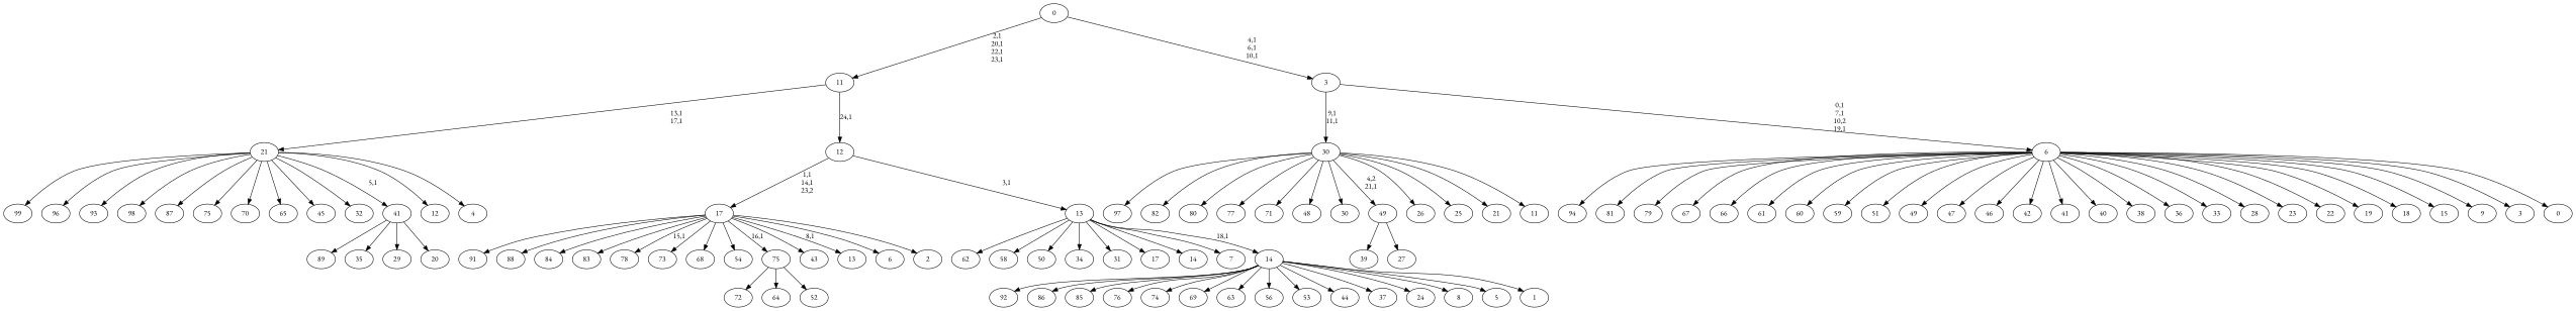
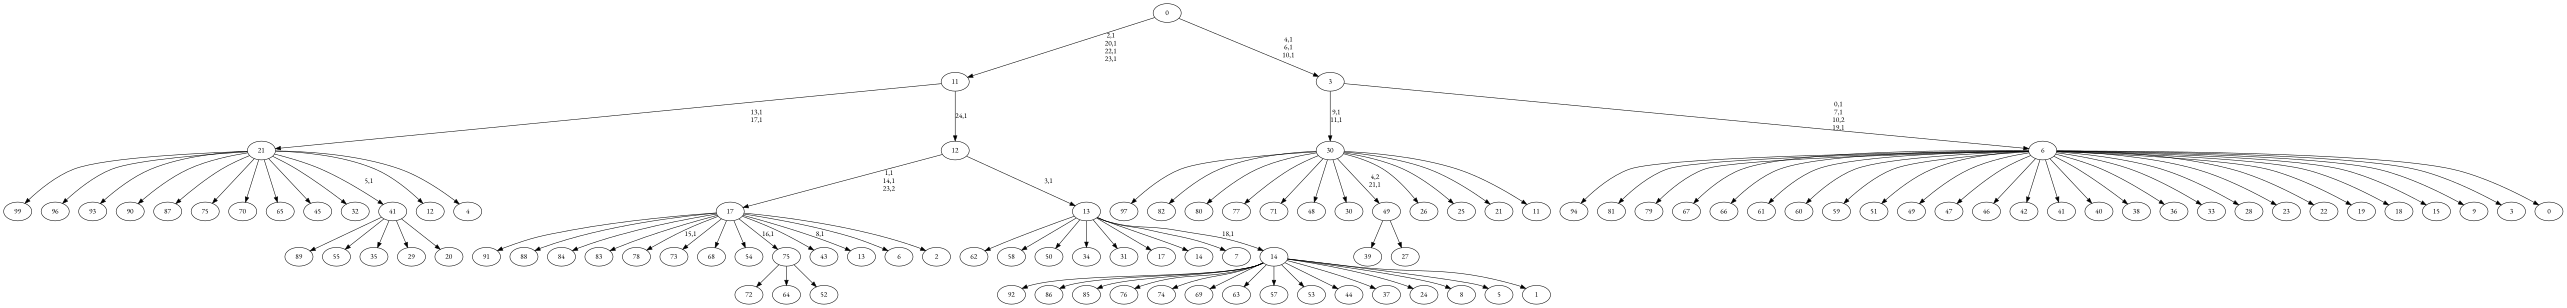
  digraph {
    fontname="EB Garamond"
    node [fontname="EB Garamond"]
    edge [fontname="EB Garamond"]
    n1 [label=99]
    n2 [label=97]
    n3 [label=96]
    n4 [label=94]
    n5 [label=93]
    n6 [label=92]
    n7 [label=91]
-   n8 [label=98]
+   n8 [label=90]
    n9 [label=89]
    n10 [label=88]
    n11 [label=87]
    n12 [label=86]
    n13 [label=85]
    n14 [label=84]
    n15 [label=83]
    n16 [label=82]
    n17 [label=81]
    n18 [label=80]
    n19 [label=79]
    n20 [label=78]
    n21 [label=77]
    n22 [label=76]
    n23 [label=75]
    n24 [label=74]
    n25 [label=73]
    n26 [label=72]
    n27 [label=71]
    n28 [label=70]
    n29 [label=69]
    n30 [label=68]
    n31 [label=67]
    n32 [label=66]
    n33 [label=65]
    n34 [label=64]
    n35 [label=63]
    n36 [label=62]
    n37 [label=61]
    n38 [label=60]
    n39 [label=59]
    n40 [label=58]
-   n41 [label=56]
+   n41 [label=57]
+   n42 [label=55]
    n43 [label=54]
    n44 [label=53]
    n45 [label=52]
    75
    n47 [label=51]
    n48 [label=50]
    n49 [label=49]
    n50 [label=48]
    n51 [label=47]
    n52 [label=46]
    n53 [label=45]
    n54 [label=44]
    n55 [label=43]
    n56 [label=42]
    n57 [label=41]
    n58 [label=40]
    n59 [label=39]
    n60 [label=38]
    n61 [label=37]
    n62 [label=36]
    n63 [label=35]
    n64 [label=34]
    n65 [label=33]
    n66 [label=32]
    n67 [label=31]
    n68 [label=30]
    n69 [label=29]
    n70 [label=28]
    n71 [label=27]
    49
    n73 [label=26]
    n74 [label=25]
    n75 [label=24]
    n76 [label=23]
    n77 [label=22]
    n78 [label=21]
    n79 [label=20]
    41
    n81 [label=19]
    n82 [label=18]
    n83 [label=17]
    n84 [label=15]
    n85 [label=14]
    n86 [label=13]
    n87 [label=12]
    n88 [label=11]
    30
    n90 [label=9]
    n91 [label=8]
    n92 [label=7]
    n93 [label=6]
    n94 [label=5]
    n95 [label=4]
    21
    n97 [label=3]
    n98 [label=2]
    17
    n100 [label=1]
    14
    13
    12
    11
    n105 [label=0]
    6
    3
    0
    75 -> n26
    75 -> n34
    75 -> n45
    49 -> n59
    49 -> n71
    41 -> n9
+   41 -> n42
    41 -> n63
    41 -> n69
    41 -> n79
    30 -> n2
    30 -> n16
    30 -> n18
    30 -> n21
    30 -> n27
    30 -> n50
    30 -> n68
    30 -> 49 [label="4,2\n21,1"]
    30 -> n73
    30 -> n74
    30 -> n78
    30 -> n88
    21 -> n1
    21 -> n3
    21 -> n5
    21 -> n8
    21 -> n11
    21 -> n23
    21 -> n28
    21 -> n33
    21 -> n53
    21 -> n66
    21 -> 41 [label="5,1"]
    21 -> n87
    21 -> n95
    17 -> n7
    17 -> n10
    17 -> n14
    17 -> n15
    17 -> n20 [label="15,1"]
    17 -> n25
    17 -> n30
    17 -> n43
    17 -> 75 [label="16,1"]
    17 -> n55
    17 -> n86 [label="8,1"]
    17 -> n93
    17 -> n98
    14 -> n6
    14 -> n12
    14 -> n13
    14 -> n22
    14 -> n24
    14 -> n29
    14 -> n35
    14 -> n41
    14 -> n44
    14 -> n54
    14 -> n61
    14 -> n75
    14 -> n91
    14 -> n94
    14 -> n100
    13 -> n36
    13 -> n40
    13 -> n48
    13 -> n64
    13 -> n67
    13 -> n83
    13 -> n85
    13 -> n92
    13 -> 14 [label="18,1"]
    12 -> 17 [label="1,1\n14,1\n23,2"]
    12 -> 13 [label="3,1"]
    11 -> 21 [label="13,1\n17,1"]
    11 -> 12 [label="24,1"]
    6 -> n4
    6 -> n17
    6 -> n19
    6 -> n31
    6 -> n32
    6 -> n37
    6 -> n38
    6 -> n39
    6 -> n47
    6 -> n49
    6 -> n51
    6 -> n52
    6 -> n56
    6 -> n57
    6 -> n58
    6 -> n60
    6 -> n62
    6 -> n65
    6 -> n70
    6 -> n76
    6 -> n77
    6 -> n81
    6 -> n82
    6 -> n84
    6 -> n90
    6 -> n97
    6 -> n105
    3 -> 30 [label="9,1\n11,1"]
    3 -> 6 [label="0,1\n7,1\n10,2\n19,1"]
    0 -> 11 [label="2,1\n20,1\n22,1\n23,1"]
    0 -> 3 [label="4,1\n6,1\n10,1"]
  }
